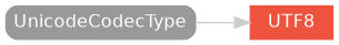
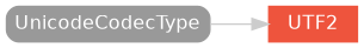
  strict digraph {
    rankdir=LR
    node [fontcolor=white fontname=Helvetica fontsize=12 margin="0.07,0.05" shape=box]
-   UTF8 [color="#ee543d" fillcolor="#ee543d" height=0.3 style=filled]
+   UTF8 [color="#ee543d" fillcolor="#ee543d" height=0.3 style=filled label=UTF2]
    UnicodeCodecType [color="#999999" fillcolor="#999999" height=0.3 style="filled,rounded"]
    subgraph sub_1 {
      rank=max
      UTF8
    }
    UnicodeCodecType -> UTF8 [color="#cccccc"]
  }
